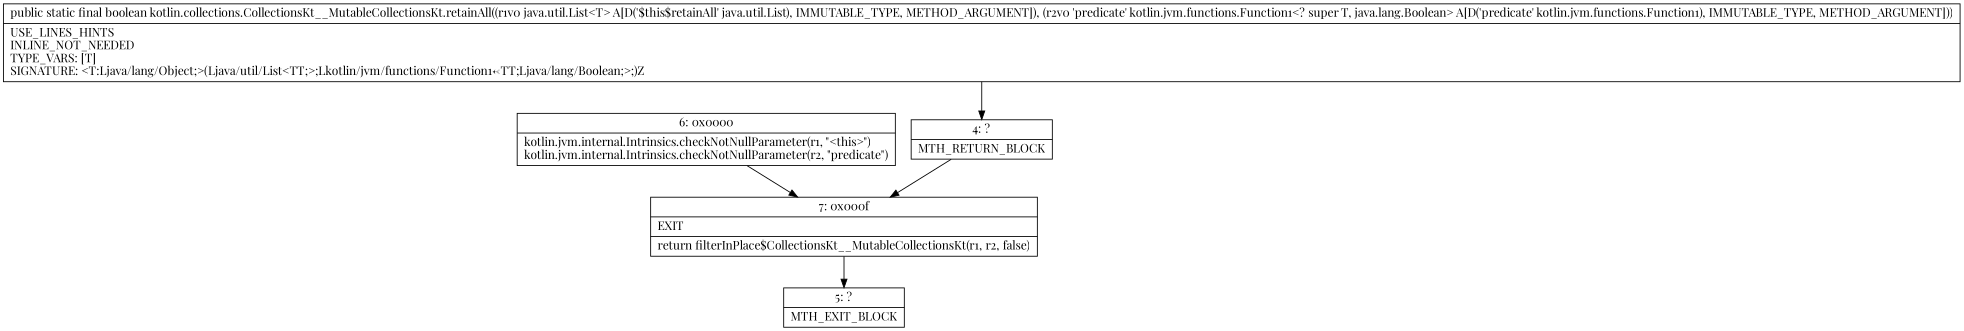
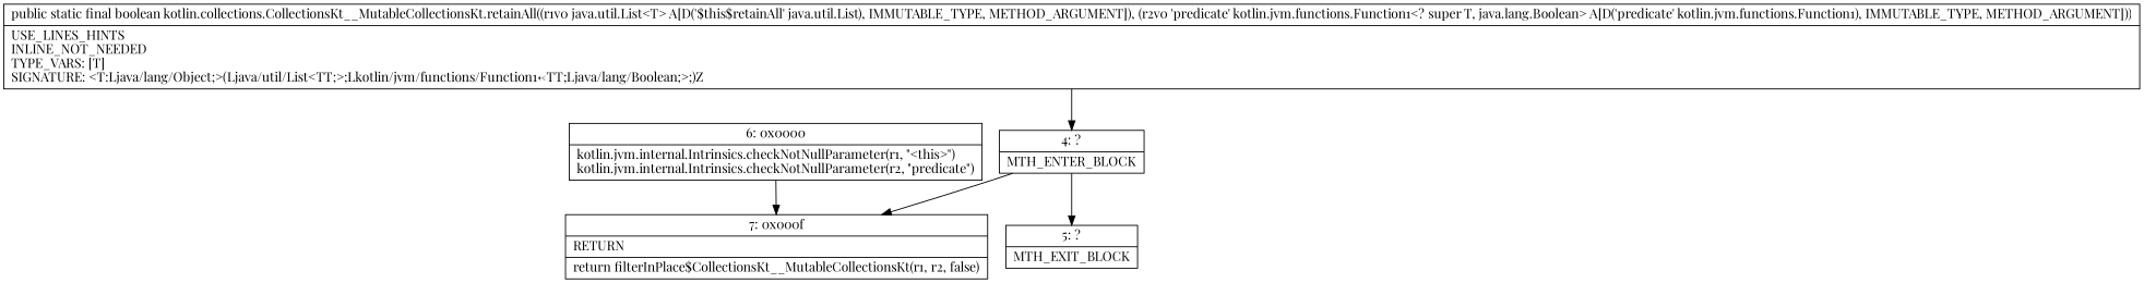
  digraph {
    fontname="Playfair Display"
    node [fontname="Playfair Display" shape=record]
    edge [fontname="Playfair Display"]
-   n1 [label="{4\:\ ?|MTH_RETURN_BLOCK\l}"]
-   n2 [label="{7\:\ 0x000f|EXIT\l|return filterInPlace$CollectionsKt__MutableCollectionsKt(r1, r2, false)\l}"]
+   n1 [label="{4\:\ ?|MTH_ENTER_BLOCK\l}"]
+   n2 [label="{7\:\ 0x000f|RETURN\l|return filterInPlace$CollectionsKt__MutableCollectionsKt(r1, r2, false)\l}"]
    n3 [label="{6\:\ 0x0000|kotlin.jvm.internal.Intrinsics.checkNotNullParameter(r1, \"\<this\>\")\lkotlin.jvm.internal.Intrinsics.checkNotNullParameter(r2, \"predicate\")\l}"]
    n4 [label="{5\:\ ?|MTH_EXIT_BLOCK\l}"]
    n5 [label="{public static final boolean kotlin.collections.CollectionsKt__MutableCollectionsKt.retainAll((r1v0 java.util.List\<T\> A[D('$this$retainAll' java.util.List), IMMUTABLE_TYPE, METHOD_ARGUMENT]), (r2v0 'predicate' kotlin.jvm.functions.Function1\<? super T, java.lang.Boolean\> A[D('predicate' kotlin.jvm.functions.Function1), IMMUTABLE_TYPE, METHOD_ARGUMENT]))  | USE_LINES_HINTS\lINLINE_NOT_NEEDED\lTYPE_VARS: [T]\lSIGNATURE: \<T:Ljava\/lang\/Object;\>(Ljava\/util\/List\<TT;\>;Lkotlin\/jvm\/functions\/Function1\<\-TT;Ljava\/lang\/Boolean;\>;)Z\l}"]
    n1 -> n2
-   n2 -> n4
+   n1 -> n4
    n3 -> n2
    n5 -> n1
  }
